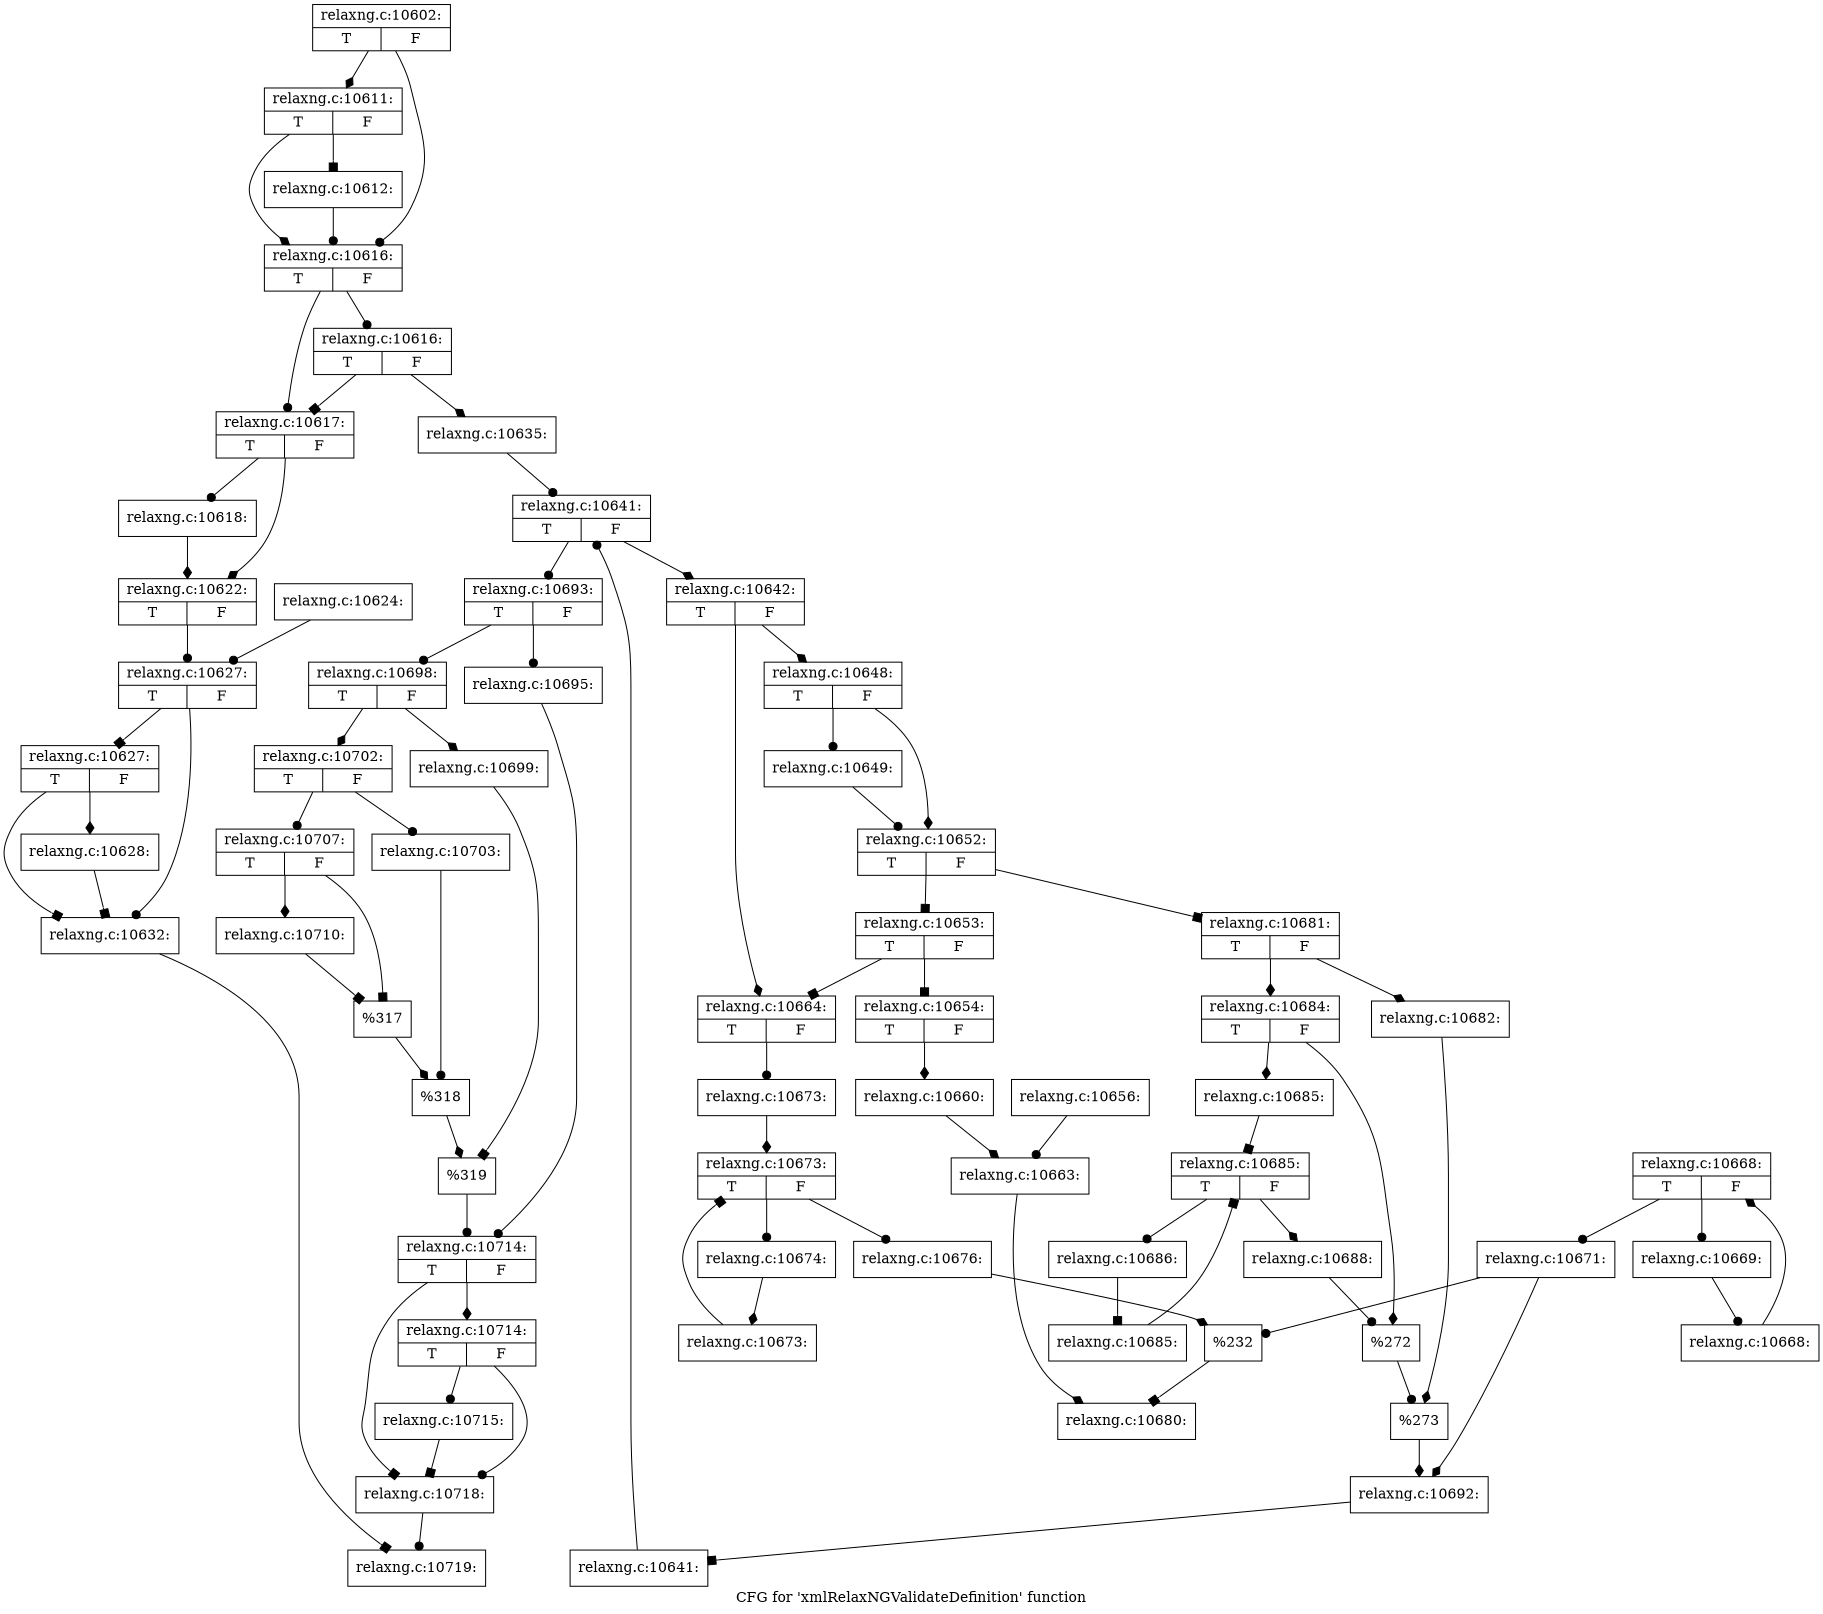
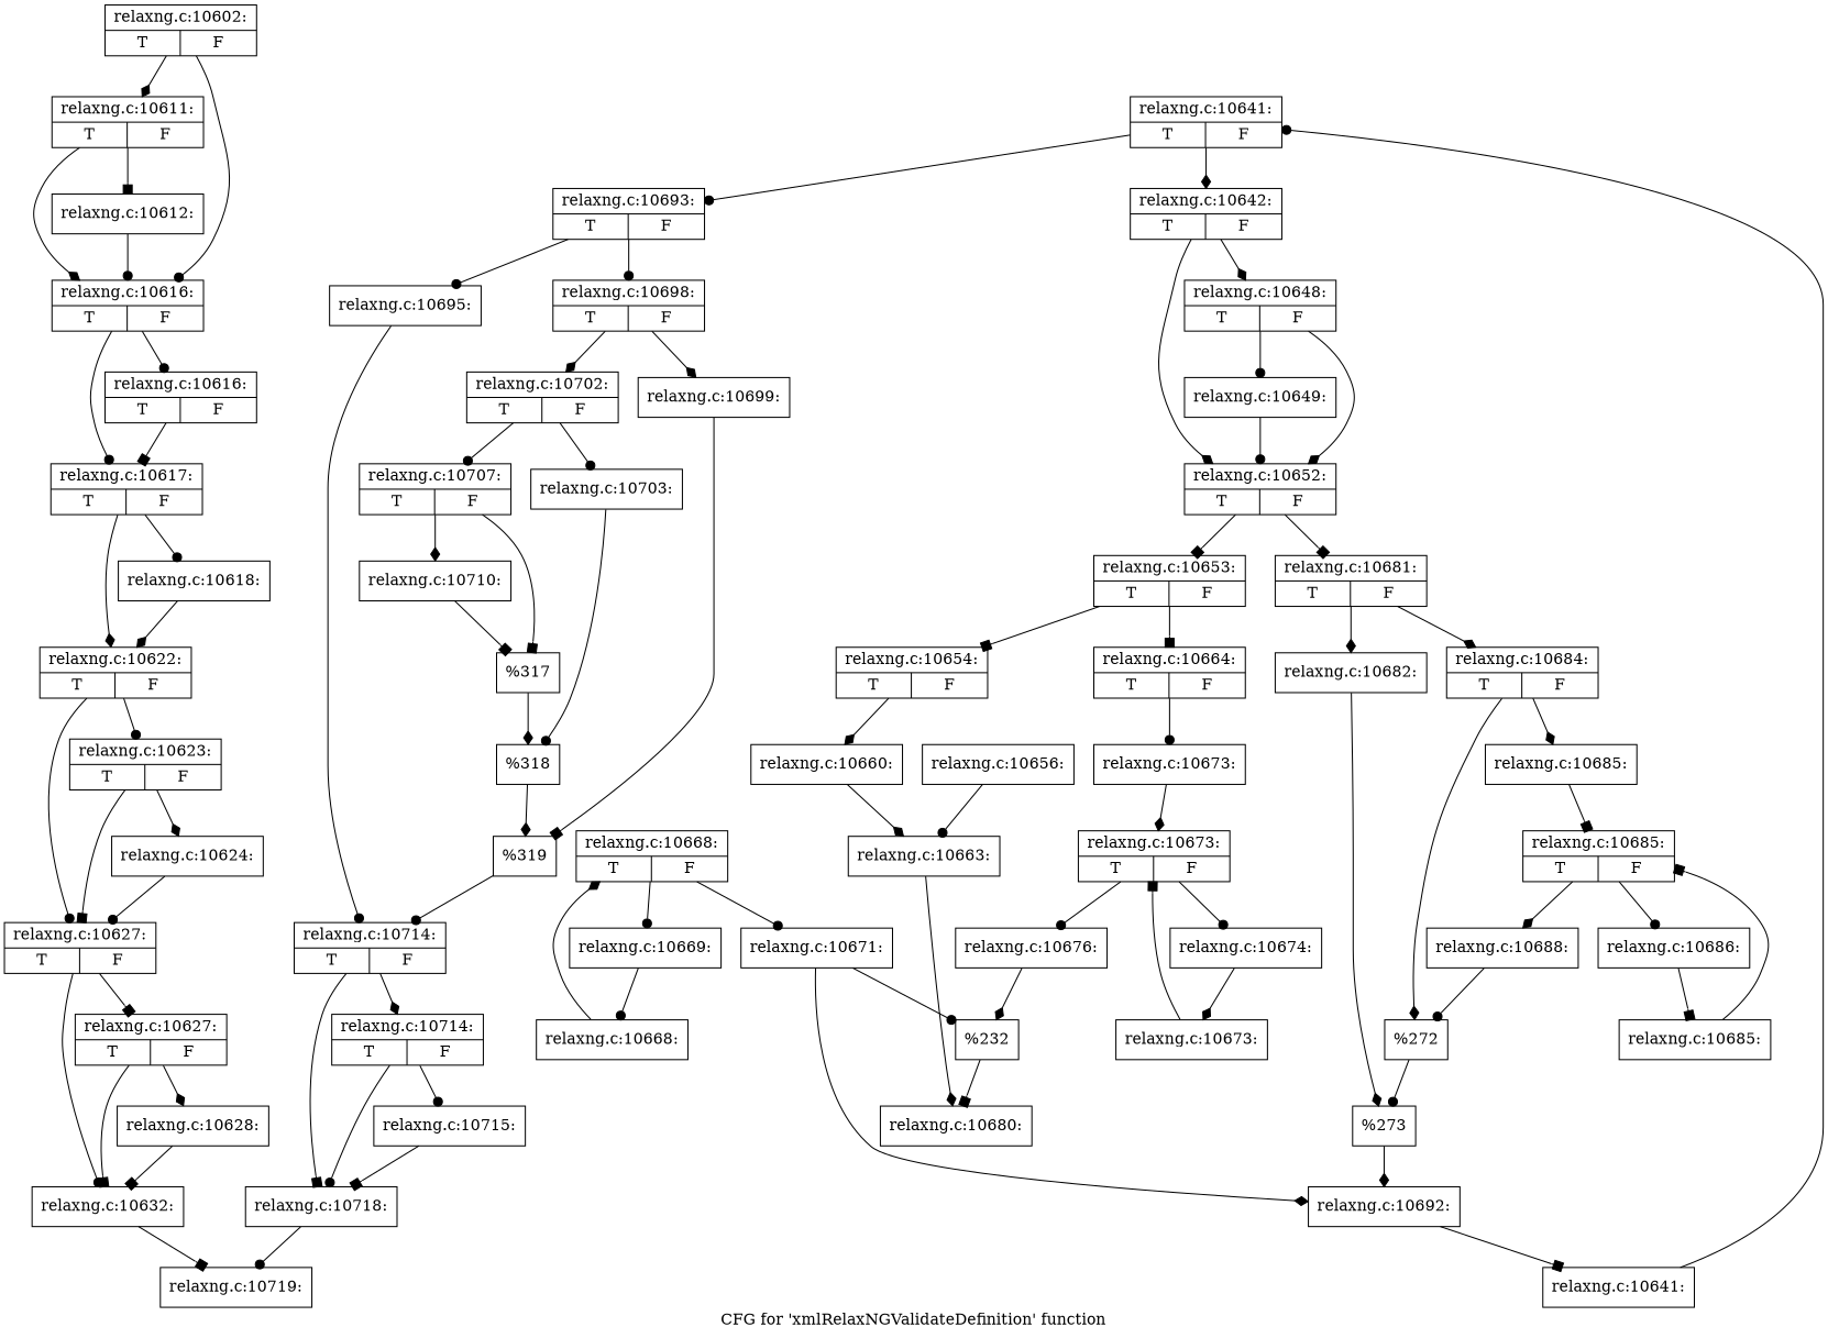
  digraph {
    label="CFG for 'xmlRelaxNGValidateDefinition' function"
    node [shape=record]
    edge [arrowhead=dot]
    n1 [label="{relaxng.c:10602:|{<s0>T|<s1>F}}"]
    n2 [label="{relaxng.c:10611:|{<s0>T|<s1>F}}"]
    n3 [label="{relaxng.c:10616:|{<s0>T|<s1>F}}"]
    n4 [label="{relaxng.c:10612:}"]
    n5 [label="{relaxng.c:10617:|{<s0>T|<s1>F}}"]
    n6 [label="{relaxng.c:10616:|{<s0>T|<s1>F}}"]
    n7 [label="{relaxng.c:10618:}"]
    n8 [label="{relaxng.c:10622:|{<s0>T|<s1>F}}"]
-   n9 [label="{relaxng.c:10635:}"]
+   n10 [label="{relaxng.c:10623:|{<s0>T|<s1>F}}"]
    n11 [label="{relaxng.c:10627:|{<s0>T|<s1>F}}"]
    n12 [label="{relaxng.c:10641:|{<s0>T|<s1>F}}"]
    n13 [label="{relaxng.c:10642:|{<s0>T|<s1>F}}"]
    n14 [label="{relaxng.c:10693:|{<s0>T|<s1>F}}"]
    n15 [label="{relaxng.c:10624:}"]
    n16 [label="{relaxng.c:10627:|{<s0>T|<s1>F}}"]
    n17 [label="{relaxng.c:10632:}"]
    n18 [label="{relaxng.c:10628:}"]
    n19 [label="{relaxng.c:10719:}"]
    n20 [label="{relaxng.c:10648:|{<s0>T|<s1>F}}"]
    n21 [label="{relaxng.c:10652:|{<s0>T|<s1>F}}"]
    n22 [label="{relaxng.c:10695:}"]
    n23 [label="{relaxng.c:10698:|{<s0>T|<s1>F}}"]
    n24 [label="{relaxng.c:10649:}"]
    n25 [label="{relaxng.c:10653:|{<s0>T|<s1>F}}"]
    n26 [label="{relaxng.c:10681:|{<s0>T|<s1>F}}"]
    n27 [label="{relaxng.c:10714:|{<s0>T|<s1>F}}"]
    n28 [label="{relaxng.c:10699:}"]
    n29 [label="{relaxng.c:10702:|{<s0>T|<s1>F}}"]
    n30 [label="{relaxng.c:10654:|{<s0>T|<s1>F}}"]
    n31 [label="{relaxng.c:10664:|{<s0>T|<s1>F}}"]
    n32 [label="{relaxng.c:10682:}"]
    n33 [label="{relaxng.c:10684:|{<s0>T|<s1>F}}"]
    n34 [label="{relaxng.c:10660:}"]
    n35 [label="{relaxng.c:10673:}"]
    n36 [label="{%273}"]
    n37 [label="{relaxng.c:10685:}"]
    n38 [label="{%272}"]
    n39 [label="{relaxng.c:10656:}"]
    n40 [label="{relaxng.c:10663:}"]
    n41 [label="{relaxng.c:10673:|{<s0>T|<s1>F}}"]
    n42 [label="{relaxng.c:10680:}"]
    n43 [label="{relaxng.c:10692:}"]
    n44 [label="{relaxng.c:10641:}"]
    n45 [label="{relaxng.c:10668:|{<s0>T|<s1>F}}"]
    n46 [label="{relaxng.c:10669:}"]
    n47 [label="{relaxng.c:10671:}"]
    n48 [label="{relaxng.c:10674:}"]
    n49 [label="{relaxng.c:10676:}"]
    n50 [label="{relaxng.c:10668:}"]
    n51 [label="{%232}"]
    n52 [label="{relaxng.c:10673:}"]
    n53 [label="{relaxng.c:10685:|{<s0>T|<s1>F}}"]
    n54 [label="{relaxng.c:10686:}"]
    n55 [label="{relaxng.c:10688:}"]
    n56 [label="{relaxng.c:10685:}"]
    n57 [label="{relaxng.c:10714:|{<s0>T|<s1>F}}"]
    n58 [label="{relaxng.c:10718:}"]
    n59 [label="{%319}"]
    n60 [label="{relaxng.c:10703:}"]
    n61 [label="{relaxng.c:10707:|{<s0>T|<s1>F}}"]
    n62 [label="{relaxng.c:10715:}"]
    n63 [label="{%318}"]
    n64 [label="{relaxng.c:10710:}"]
    n65 [label="{%317}"]
    n1 -> n2 [arrowhead=diamond]
    n1 -> n3
    n2 -> n3 [arrowhead=diamond]
    n2 -> n4 [arrowhead=box]
    n3 -> n5
    n3 -> n6
    n4 -> n3
    n5 -> n7
    n5 -> n8 [arrowhead=diamond]
    n6 -> n5 [arrowhead=box]
-   n6 -> n9 [arrowhead=diamond]
    n7 -> n8 [arrowhead=diamond]
+   n8 -> n10
    n8 -> n11
-   n9 -> n12
+   n10 -> n11 [arrowhead=box]
+   n10 -> n15 [arrowhead=diamond]
    n11 -> n16 [arrowhead=box]
    n11 -> n17
    n12 -> n13 [arrowhead=diamond]
    n12 -> n14
    n13 -> n20 [arrowhead=diamond]
-   n13 -> n31 [arrowhead=diamond]
+   n13 -> n21 [arrowhead=diamond]
    n14 -> n22
    n14 -> n23
    n15 -> n11
    n16 -> n17 [arrowhead=box]
    n16 -> n18 [arrowhead=diamond]
    n17 -> n19 [arrowhead=box]
    n18 -> n17 [arrowhead=box]
    n20 -> n21 [arrowhead=diamond]
    n20 -> n24
    n21 -> n25 [arrowhead=box]
    n21 -> n26 [arrowhead=box]
    n22 -> n27
    n23 -> n28 [arrowhead=diamond]
    n23 -> n29 [arrowhead=diamond]
    n24 -> n21
    n25 -> n30 [arrowhead=box]
    n25 -> n31 [arrowhead=box]
    n26 -> n32 [arrowhead=diamond]
    n26 -> n33 [arrowhead=diamond]
    n27 -> n57 [arrowhead=diamond]
    n27 -> n58 [arrowhead=box]
    n28 -> n59 [arrowhead=box]
    n29 -> n60
    n29 -> n61
    n30 -> n34 [arrowhead=diamond]
    n31 -> n35
    n32 -> n36 [arrowhead=diamond]
    n33 -> n37 [arrowhead=diamond]
    n33 -> n38 [arrowhead=diamond]
    n34 -> n40 [arrowhead=diamond]
    n35 -> n41 [arrowhead=diamond]
    n36 -> n43 [arrowhead=diamond]
    n37 -> n53 [arrowhead=box]
    n38 -> n36
    n39 -> n40
    n40 -> n42 [arrowhead=diamond]
    n41 -> n48
    n41 -> n49
    n43 -> n44 [arrowhead=box]
    n44 -> n12
    n45 -> n46
    n45 -> n47
    n46 -> n50
    n47 -> n43 [arrowhead=diamond]
    n47 -> n51
    n48 -> n52 [arrowhead=diamond]
    n49 -> n51 [arrowhead=diamond]
    n50 -> n45 [arrowhead=diamond]
    n51 -> n42 [arrowhead=box]
    n52 -> n41 [arrowhead=box]
    n53 -> n54
    n53 -> n55 [arrowhead=diamond]
    n54 -> n56 [arrowhead=box]
    n55 -> n38
    n56 -> n53 [arrowhead=box]
    n57 -> n58
    n57 -> n62
    n58 -> n19
    n59 -> n27
    n60 -> n63
    n61 -> n64 [arrowhead=diamond]
    n61 -> n65 [arrowhead=box]
    n62 -> n58 [arrowhead=box]
    n63 -> n59 [arrowhead=diamond]
    n64 -> n65 [arrowhead=box]
    n65 -> n63 [arrowhead=diamond]
  }
